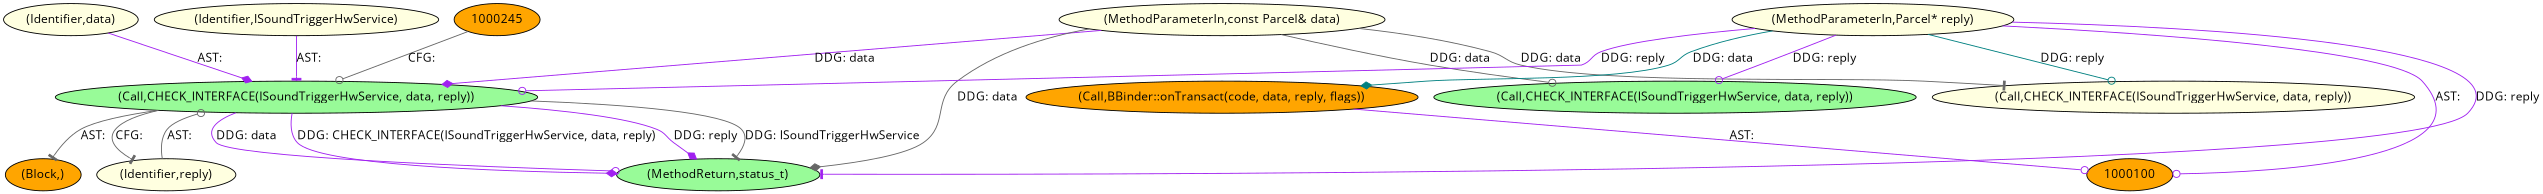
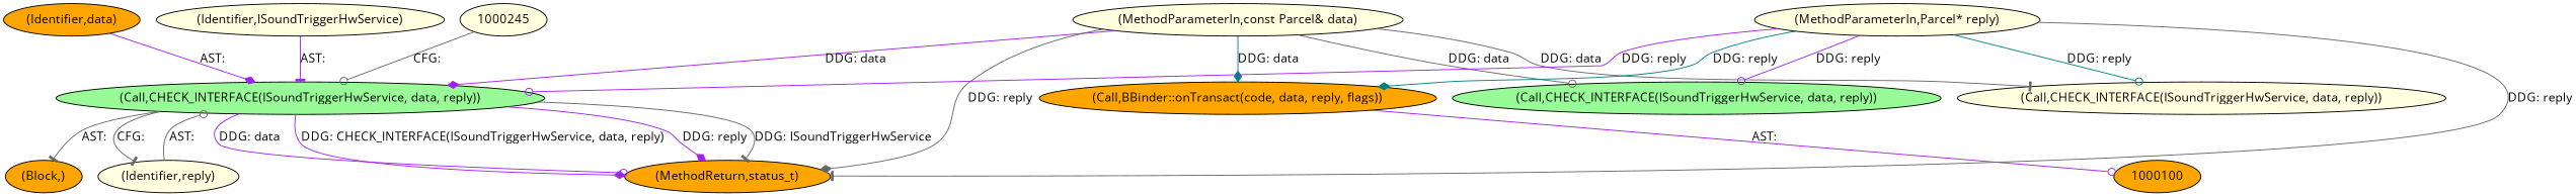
  digraph {
    fontname="Open Sans"
    node [fillcolor=orange fontname="Open Sans" style=filled]
    edge [arrowhead=odot color=purple fontname="Open Sans"]
    n1 [fillcolor=palegreen label="(Call,CHECK_INTERFACE(ISoundTriggerHwService, data, reply))"]
-   n2 [fillcolor=palegreen label="(MethodReturn,status_t)"]
+   n2 [label="(MethodReturn,status_t)"]
    n3 [label="(Block,)"]
    n4 [fillcolor=lightyellow label="(Identifier,reply)"]
    n5 [fillcolor=lightyellow label="(MethodParameterIn,const Parcel& data)"]
    n6 [fillcolor=palegreen label="(Call,CHECK_INTERFACE(ISoundTriggerHwService, data, reply))"]
    n7 [label="(Call,BBinder::onTransact(code, data, reply, flags))"]
    n8 [fillcolor=lightyellow label="(Call,CHECK_INTERFACE(ISoundTriggerHwService, data, reply))"]
    1000100
    n10 [fillcolor=lightyellow label="(MethodParameterIn,Parcel* reply)"]
-   n11 [fillcolor=lightyellow label="(Identifier,data)"]
+   n11 [label="(Identifier,data)"]
    n12 [fillcolor=lightyellow label="(Identifier,ISoundTriggerHwService)"]
-   1000245
+   1000245 [fillcolor=lightyellow]
    n1 -> n2 [arrowhead=tee color=gray40 label="DDG: ISoundTriggerHwService"]
    n1 -> n2 [label="DDG: data"]
    n1 -> n2 [arrowhead=diamond label="DDG: CHECK_INTERFACE(ISoundTriggerHwService, data, reply)"]
    n1 -> n2 [arrowhead=diamond label="DDG: reply"]
    n1 -> n3 [arrowhead=tee color=gray40 label="AST: "]
    n1 -> n4 [arrowhead=tee color=gray40 label="CFG: "]
    n4 -> n1 [color=gray40 label="AST: "]
    n5 -> n1 [arrowhead=diamond label="DDG: data"]
-   n5 -> n2 [arrowhead=diamond color=gray40 label="DDG: data"]
+   n5 -> n2 [arrowhead=diamond color=gray40 label="DDG: reply"]
    n5 -> n6 [color=gray40 label="DDG: data"]
+   n5 -> n7 [arrowhead=diamond color=teal label="DDG: data"]
    n5 -> n8 [arrowhead=tee color=gray40 label="DDG: data"]
    n7 -> 1000100 [label="AST: "]
    n10 -> n1 [label="DDG: reply"]
-   n10 -> n2 [arrowhead=tee label="DDG: reply"]
+   n10 -> n2 [arrowhead=tee color=gray40 label="DDG: reply"]
    n10 -> n6 [label="DDG: reply"]
-   n10 -> n7 [arrowhead=diamond color=teal label="DDG: data"]
+   n10 -> n7 [arrowhead=diamond color=teal label="DDG: reply"]
    n10 -> n8 [color=teal label="DDG: reply"]
-   n10 -> 1000100 [label="AST: "]
    n11 -> n1 [arrowhead=diamond label="AST: "]
    n12 -> n1 [arrowhead=tee label="AST: "]
    1000245 -> n1 [color=gray40 label="CFG: "]
  }
